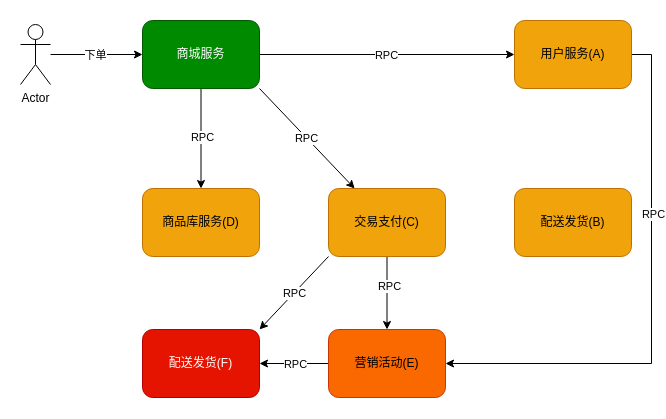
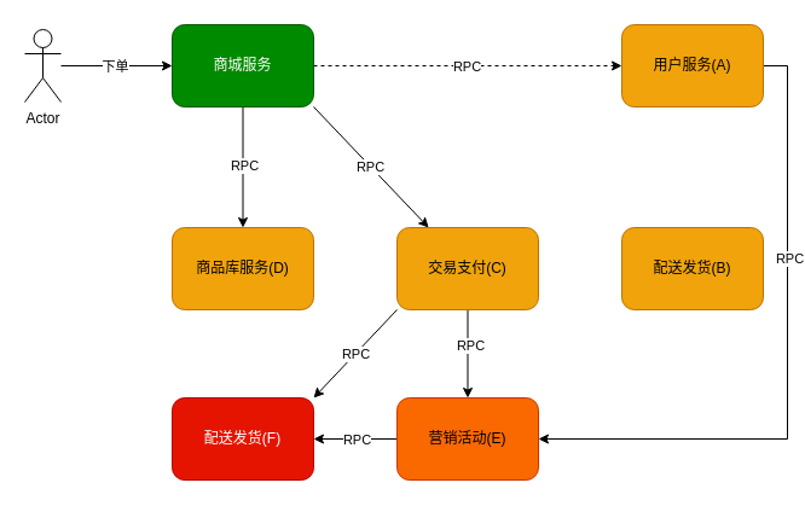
  <mxCell id="0" />
  <mxCell id="1" parent="0" />
- <mxCell id="2" style="edgeStyle=orthogonalEdgeStyle;rounded=0;orthogonalLoop=1;jettySize=auto;html=1;exitX=1;exitY=0.5;exitDx=0;exitDy=0;" edge="1" parent="1" source="8" target="24"><mxGeometry relative="1" as="geometry" /></mxCell>
+ <mxCell id="2" style="edgeStyle=orthogonalEdgeStyle;rounded=0;orthogonalLoop=1;jettySize=auto;html=1;exitX=1;exitY=0.5;exitDx=0;exitDy=0;dashed=1;" edge="1" parent="1" source="8" target="24"><mxGeometry relative="1" as="geometry" /></mxCell>
  <mxCell id="3" value="RPC" style="edgeLabel;html=1;align=center;verticalAlign=middle;resizable=0;points=[];" vertex="1" connectable="0" parent="2"><mxGeometry x="-0.012" relative="1" as="geometry"><mxPoint as="offset" /></mxGeometry></mxCell>
  <mxCell id="4" style="edgeStyle=orthogonalEdgeStyle;rounded=0;orthogonalLoop=1;jettySize=auto;html=1;exitX=0.5;exitY=1;exitDx=0;exitDy=0;" edge="1" parent="1" source="8" target="12"><mxGeometry relative="1" as="geometry" /></mxCell>
  <mxCell id="5" value="RPC" style="edgeLabel;html=1;align=center;verticalAlign=middle;resizable=0;points=[];" vertex="1" connectable="0" parent="4"><mxGeometry x="-0.04" y="1" relative="1" as="geometry"><mxPoint as="offset" /></mxGeometry></mxCell>
  <mxCell id="6" style="rounded=0;orthogonalLoop=1;jettySize=auto;html=1;exitX=1;exitY=1;exitDx=0;exitDy=0;" edge="1" parent="1" source="8" target="17"><mxGeometry relative="1" as="geometry" /></mxCell>
  <mxCell id="7" value="RPC" style="edgeLabel;html=1;align=center;verticalAlign=middle;resizable=0;points=[];" vertex="1" connectable="0" parent="6"><mxGeometry x="-0.016" relative="1" as="geometry"><mxPoint as="offset" /></mxGeometry></mxCell>
  <mxCell id="8" value="商城服务" style="rounded=1;whiteSpace=wrap;html=1;fillColor=#008a00;fontColor=#ffffff;strokeColor=#005700;" vertex="1" parent="1"><mxGeometry x="142" y="20" width="117" height="68" as="geometry" /></mxCell>
  <mxCell id="9" value="" style="edgeStyle=orthogonalEdgeStyle;rounded=0;orthogonalLoop=1;jettySize=auto;html=1;" edge="1" parent="1" source="11" target="8"><mxGeometry relative="1" as="geometry" /></mxCell>
  <mxCell id="10" value="下单" style="edgeLabel;html=1;align=center;verticalAlign=middle;resizable=0;points=[];" vertex="1" connectable="0" parent="9"><mxGeometry x="-0.043" relative="1" as="geometry"><mxPoint as="offset" /></mxGeometry></mxCell>
  <mxCell id="11" value="Actor" style="shape=umlActor;verticalLabelPosition=bottom;verticalAlign=top;html=1;outlineConnect=0;" vertex="1" parent="1"><mxGeometry x="20" y="24" width="30" height="60" as="geometry" /></mxCell>
  <mxCell id="12" value="商品库服务(D)" style="rounded=1;whiteSpace=wrap;html=1;fillColor=#f0a30a;fontColor=#000000;strokeColor=#BD7000;" vertex="1" parent="1"><mxGeometry x="142" y="188" width="117" height="68" as="geometry" /></mxCell>
  <mxCell id="13" style="edgeStyle=none;rounded=0;orthogonalLoop=1;jettySize=auto;html=1;exitX=0.5;exitY=1;exitDx=0;exitDy=0;" edge="1" parent="1" source="17" target="21"><mxGeometry relative="1" as="geometry" /></mxCell>
  <mxCell id="14" value="RPC" style="edgeLabel;html=1;align=center;verticalAlign=middle;resizable=0;points=[];" vertex="1" connectable="0" parent="13"><mxGeometry x="-0.205" y="2" relative="1" as="geometry"><mxPoint as="offset" /></mxGeometry></mxCell>
  <mxCell id="15" style="rounded=0;orthogonalLoop=1;jettySize=auto;html=1;exitX=0;exitY=1;exitDx=0;exitDy=0;entryX=1;entryY=0;entryDx=0;entryDy=0;" edge="1" parent="1" source="17" target="25"><mxGeometry relative="1" as="geometry" /></mxCell>
  <mxCell id="16" value="RPC" style="edgeLabel;html=1;align=center;verticalAlign=middle;resizable=0;points=[];" vertex="1" connectable="0" parent="15"><mxGeometry x="-0.014" relative="1" as="geometry"><mxPoint as="offset" /></mxGeometry></mxCell>
  <mxCell id="17" value="交易支付(C)" style="rounded=1;whiteSpace=wrap;html=1;fillColor=#f0a30a;fontColor=#000000;strokeColor=#BD7000;" vertex="1" parent="1"><mxGeometry x="328" y="188" width="117" height="68" as="geometry" /></mxCell>
  <mxCell id="18" value="配送发货(B)" style="rounded=1;whiteSpace=wrap;html=1;fillColor=#f0a30a;fontColor=#000000;strokeColor=#BD7000;" vertex="1" parent="1"><mxGeometry x="514" y="188" width="117" height="68" as="geometry" /></mxCell>
  <mxCell id="19" style="edgeStyle=none;rounded=0;orthogonalLoop=1;jettySize=auto;html=1;exitX=0;exitY=0.5;exitDx=0;exitDy=0;entryX=1;entryY=0.5;entryDx=0;entryDy=0;" edge="1" parent="1" source="21" target="25"><mxGeometry relative="1" as="geometry" /></mxCell>
  <mxCell id="20" value="RPC" style="edgeLabel;html=1;align=center;verticalAlign=middle;resizable=0;points=[];" vertex="1" connectable="0" parent="19"><mxGeometry x="-0.015" y="2" relative="1" as="geometry"><mxPoint y="-2" as="offset" /></mxGeometry></mxCell>
  <mxCell id="21" value="营销活动(E)" style="rounded=1;whiteSpace=wrap;html=1;fillColor=#fa6800;strokeColor=#C73500;fontColor=#000000;" vertex="1" parent="1"><mxGeometry x="328" y="329" width="117" height="68" as="geometry" /></mxCell>
  <mxCell id="22" style="edgeStyle=orthogonalEdgeStyle;rounded=0;orthogonalLoop=1;jettySize=auto;html=1;exitX=1;exitY=0.5;exitDx=0;exitDy=0;entryX=1;entryY=0.5;entryDx=0;entryDy=0;" edge="1" parent="1" source="24" target="21"><mxGeometry relative="1" as="geometry" /></mxCell>
  <mxCell id="23" value="RPC" style="edgeLabel;html=1;align=center;verticalAlign=middle;resizable=0;points=[];" vertex="1" connectable="0" parent="22"><mxGeometry x="-0.331" y="1" relative="1" as="geometry"><mxPoint as="offset" /></mxGeometry></mxCell>
  <mxCell id="24" value="用户服务(A)" style="rounded=1;whiteSpace=wrap;html=1;fillColor=#f0a30a;fontColor=#000000;strokeColor=#BD7000;" vertex="1" parent="1"><mxGeometry x="514" y="20" width="117" height="68" as="geometry" /></mxCell>
  <mxCell id="25" value="配送发货(F)" style="rounded=1;whiteSpace=wrap;html=1;fillColor=#e51400;fontColor=#ffffff;strokeColor=#B20000;" vertex="1" parent="1"><mxGeometry x="142" y="329" width="117" height="68" as="geometry" /></mxCell>
